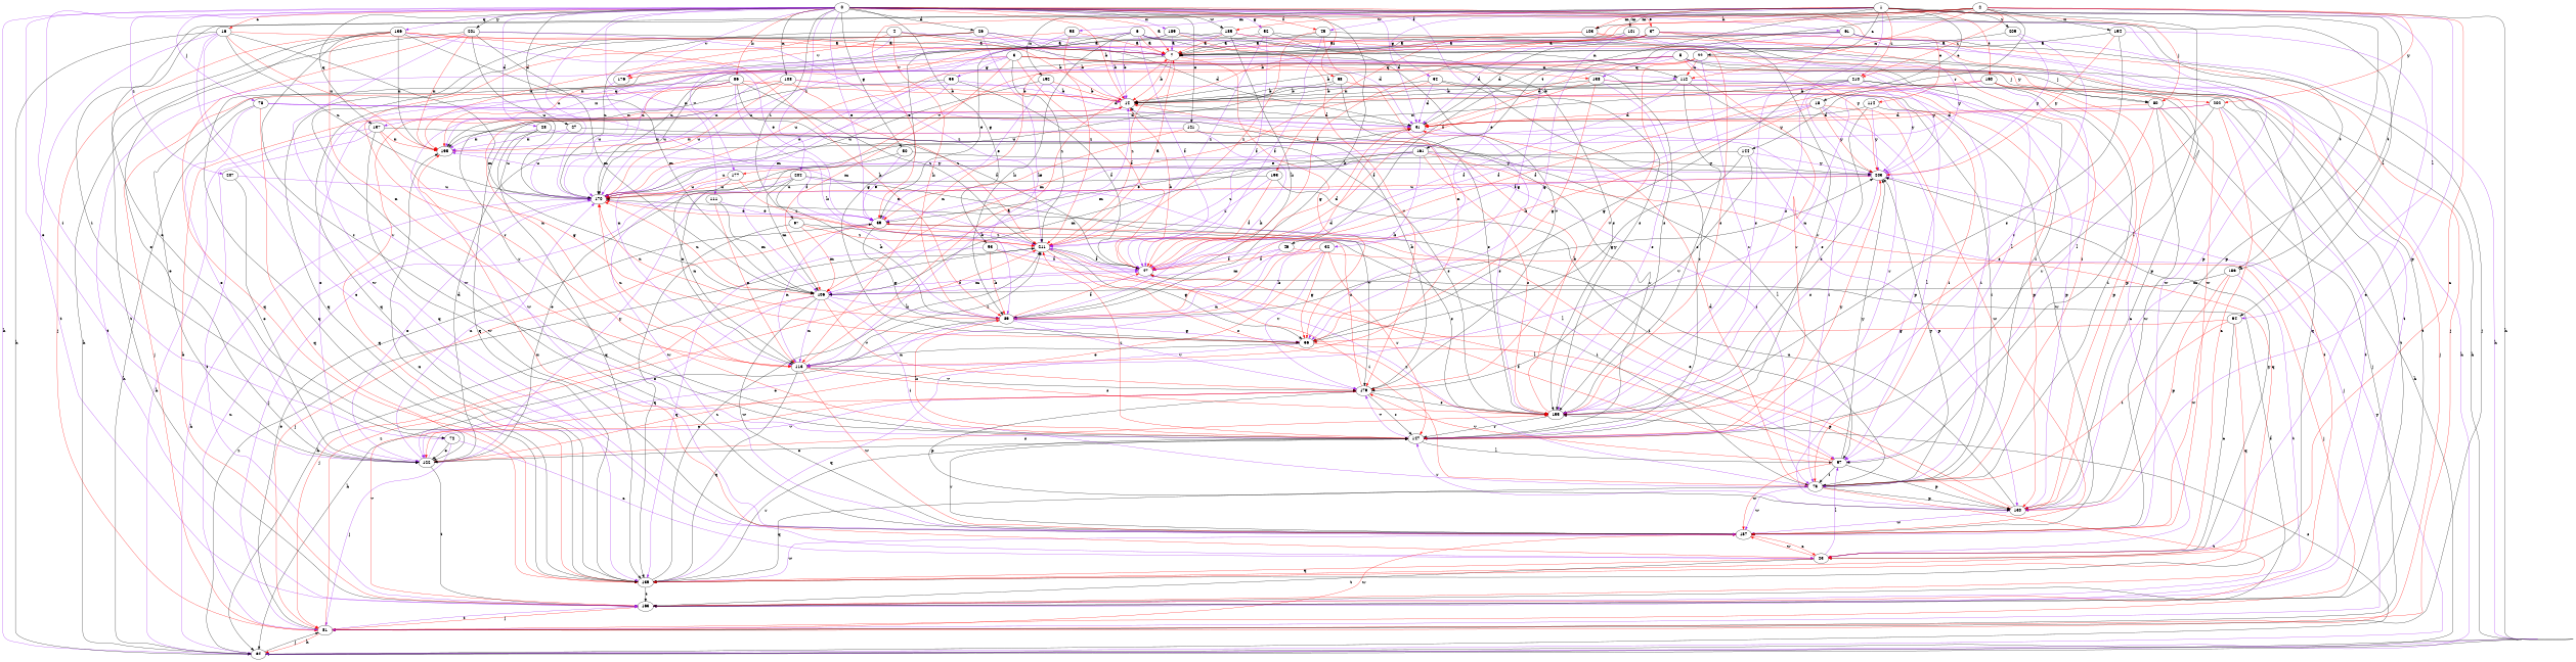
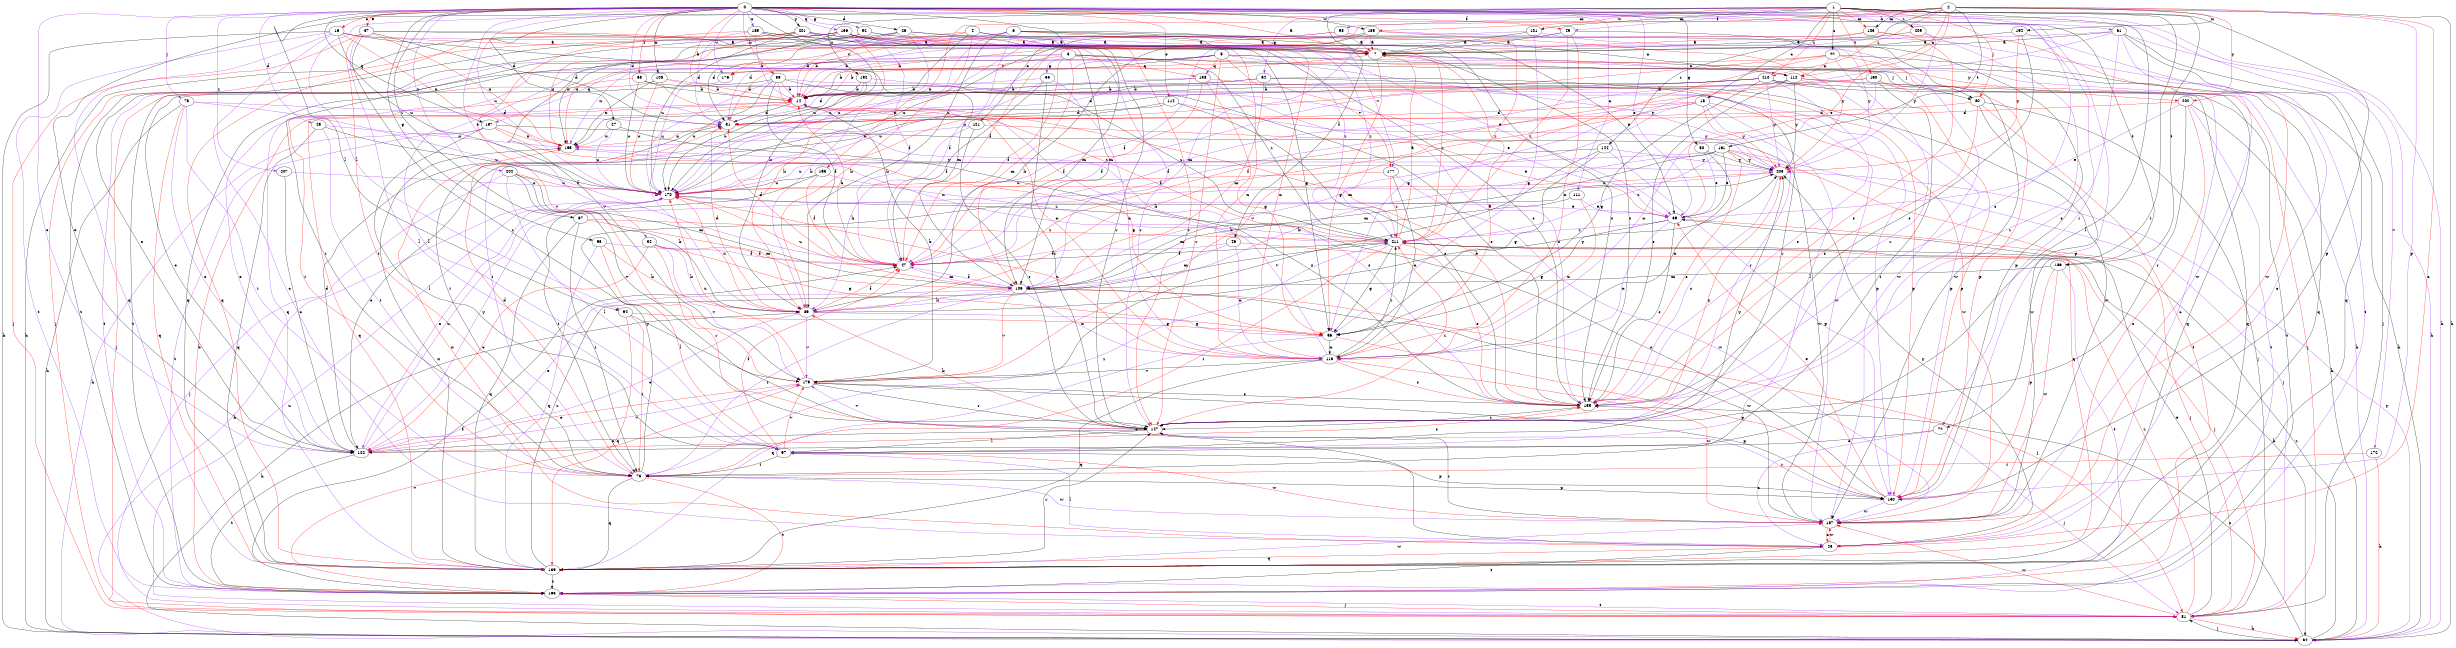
  strict digraph {
    edge [color=black]
    0
    7
    14
    16
    26
    27
    28
    31
    32
    37
    39
    45
    50
    52
    53
    61
    64
    67
    68
    72
    78
    86
    89
    94
    108
    111
    114
    121
    122
    130
    136
    137
    159
    170
+   172
    176
    185
    189
    201
    204
    207
    112
    211
    139
    56
    23
    106
    163
    195
    187
    147
    155
    73
    47
    179
    97
    81
    113
    203
    1
    18
    22
    46
    54
    80
    98
    101
    103
    160
    192
    209
    210
    2
    144
    161
    193
    194
    202
    3
    55
    138
    4
    177
    5
    6
    0 -> 7 [color=red label=a]
    0 -> 14 [color=red label=b]
    0 -> 16 [color=red label=c]
    0 -> 26 [label=d]
    0 -> 27 [label=d]
    0 -> 28 [color=purple label=d]
    0 -> 31 [color=purple label=d]
    0 -> 32 [color=purple label=e]
    0 -> 37 [color=red label=e]
    0 -> 39 [color=purple label=e]
    0 -> 45 [color=red label=f]
    0 -> 50 [label=g]
    0 -> 52 [color=purple label=g]
    0 -> 53 [label=g]
    0 -> 61 [color=purple label=h]
    0 -> 64 [color=purple label=h]
    0 -> 67 [label=i]
    0 -> 68 [color=red label=i]
    0 -> 72 [color=purple label=i]
    0 -> 78 [color=purple label=j]
    0 -> 86 [color=red label=k]
    0 -> 89 [label=k]
    0 -> 94 [label=l]
    0 -> 108 [label=n]
    0 -> 111 [color=purple label=n]
    0 -> 114 [color=red label=o]
    0 -> 121 [label=o]
    0 -> 122 [color=purple label=o]
    0 -> 130 [color=purple label=p]
    0 -> 136 [color=purple label=q]
    0 -> 137 [label=q]
    0 -> 159 [label=t]
    0 -> 170 [color=purple label=u]
+   0 -> 172 [color=purple label=v]
    0 -> 176 [color=purple label=v]
    0 -> 185 [label=w]
    0 -> 189 [color=purple label=x]
    0 -> 201 [label=y]
    0 -> 204 [color=purple label=z]
    0 -> 207 [color=purple label=z]
    7 -> 14 [color=red label=b]
    7 -> 112 [color=purple label=n]
    7 -> 211 [color=red label=z]
    7 -> 139 [label=q]
    7 -> 56 [color=red label=g]
    14 -> 31 [label=d]
    14 -> 122 [color=purple label=o]
    14 -> 139 [color=red label=q]
    16 -> 7 [color=red label=a]
    16 -> 64 [label=h]
    16 -> 170 [label=u]
+   16 -> 139 [color=purple label=q]
    16 -> 23 [color=purple label=c]
    16 -> 106 [label=m]
    16 -> 163 [color=purple label=t]
    16 -> 195 [color=red label=x]
    16 -> 187 [color=purple label=w]
    26 -> 7 [color=purple label=a]
    26 -> 14 [color=purple label=b]
    26 -> 31 [label=d]
    26 -> 89 [color=purple label=k]
    26 -> 139 [label=q]
    26 -> 187 [label=w]
    26 -> 147 [color=red label=r]
    27 -> 170 [color=purple label=u]
    27 -> 195 [color=purple label=x]
    27 -> 155 [label=s]
    28 -> 170 [label=u]
    28 -> 139 [label=q]
    28 -> 195 [color=purple label=x]
    28 -> 73 [color=purple label=i]
    31 -> 195 [color=red label=x]
    31 -> 155 [color=purple label=s]
    32 -> 89 [color=purple label=k]
    32 -> 122 [color=red label=o]
    32 -> 56 [color=red label=g]
    32 -> 147 [color=red label=r]
    32 -> 47 [color=red label=f]
    32 -> 179 [color=purple label=v]
    37 -> 7 [label=a]
    37 -> 31 [label=d]
    37 -> 195 [color=red label=x]
    37 -> 147 [label=r]
    37 -> 73 [color=red label=i]
    37 -> 97 [color=purple label=l]
    37 -> 81 [color=red label=j]
    37 -> 113 [color=red label=n]
    39 -> 211 [color=purple label=z]
    39 -> 56 [label=g]
    39 -> 155 [label=s]
    39 -> 81 [color=red label=j]
    39 -> 113 [color=purple label=n]
    45 -> 7 [label=a]
    45 -> 130 [label=p]
    45 -> 211 [color=red label=z]
    45 -> 47 [color=purple label=f]
    45 -> 113 [color=red label=n]
    50 -> 39 [color=purple label=e]
    50 -> 113 [label=n]
    50 -> 203 [label=y]
    52 -> 7 [label=a]
    52 -> 211 [color=purple label=z]
    52 -> 73 [label=i]
    52 -> 47 [color=purple label=f]
    52 -> 179 [label=v]
    53 -> 89 [color=red label=k]
    53 -> 139 [color=purple label=q]
    53 -> 47 [color=purple label=f]
    53 -> 97 [color=red label=l]
    61 -> 7 [label=a]
    61 -> 64 [color=purple label=h]
    61 -> 170 [color=purple label=u]
    61 -> 139 [label=q]
    61 -> 56 [color=purple label=g]
    61 -> 187 [color=purple label=w]
    61 -> 155 [color=purple label=s]
    61 -> 81 [label=j]
    64 -> 211 [label=z]
    64 -> 155 [label=s]
    64 -> 81 [label=j]
    64 -> 203 [color=purple label=y]
    67 -> 211 [color=red label=z]
    67 -> 139 [label=q]
    67 -> 106 [color=red label=m]
    67 -> 73 [label=i]
    68 -> 14 [label=b]
    68 -> 170 [label=u]
    68 -> 155 [label=s]
    68 -> 73 [color=red label=i]
    72 -> 122 [label=o]
    72 -> 23 [color=purple label=c]
    72 -> 81 [color=purple label=j]
    78 -> 31 [color=purple label=d]
    78 -> 64 [label=h]
    78 -> 122 [color=purple label=o]
    78 -> 139 [color=red label=q]
    78 -> 73 [color=purple label=i]
    78 -> 47 [color=purple label=f]
    86 -> 14 [color=red label=b]
    86 -> 89 [color=purple label=k]
    86 -> 122 [label=o]
    86 -> 170 [label=u]
    86 -> 211 [label=z]
    86 -> 187 [color=purple label=w]
    86 -> 47 [label=f]
    86 -> 113 [color=red label=n]
    89 -> 31 [color=red label=d]
    89 -> 64 [label=h]
    89 -> 122 [color=purple label=o]
    89 -> 170 [color=red label=u]
    89 -> 56 [color=purple label=g]
    89 -> 47 [color=red label=f]
    89 -> 179 [color=purple label=v]
    89 -> 203 [label=y]
    94 -> 139 [color=red label=q]
    94 -> 56 [color=red label=g]
    94 -> 23 [label=c]
    94 -> 73 [color=red label=i]
    108 -> 14 [color=red label=b]
    108 -> 130 [color=purple label=p]
    108 -> 170 [color=red label=u]
    108 -> 211 [color=red label=z]
    108 -> 195 [label=x]
    108 -> 81 [color=red label=j]
    111 -> 39 [color=purple label=e]
    111 -> 106 [label=m]
    111 -> 113 [color=red label=n]
    114 -> 31 [label=d]
    114 -> 155 [label=s]
    114 -> 73 [label=i]
    114 -> 203 [color=purple label=y]
    121 -> 39 [color=red label=e]
    121 -> 89 [color=purple label=k]
    121 -> 195 [color=purple label=x]
    121 -> 147 [label=r]
    122 -> 31 [label=d]
    122 -> 170 [color=purple label=u]
    122 -> 163 [label=t]
    122 -> 155 [color=red label=s]
    122 -> 179 [color=purple label=v]
    122 -> 203 [color=purple label=y]
    130 -> 39 [color=red label=e]
    130 -> 170 [label=u]
    130 -> 187 [color=purple label=w]
    130 -> 147 [color=purple label=r]
    136 -> 7 [color=red label=a]
    136 -> 39 [color=purple label=e]
    136 -> 89 [color=red label=k]
    136 -> 122 [label=o]
    136 -> 106 [label=m]
    136 -> 163 [label=t]
    136 -> 195 [label=x]
    136 -> 147 [label=r]
    136 -> 81 [color=red label=j]
    136 -> 113 [color=red label=n]
    137 -> 64 [color=purple label=h]
    137 -> 56 [color=red label=g]
    137 -> 163 [color=purple label=t]
    137 -> 195 [color=red label=x]
    137 -> 187 [label=w]
    137 -> 97 [label=l]
    159 -> 130 [color=red label=p]
    159 -> 106 [label=m]
    159 -> 163 [color=purple label=t]
    159 -> 187 [color=red label=w]
    170 -> 39 [color=purple label=e]
    170 -> 64 [color=purple label=h]
    170 -> 122 [color=purple label=o]
+   172 -> 64 [color=red label=h]
+   172 -> 73 [color=red label=i]
    176 -> 170 [color=purple label=u]
    185 -> 7 [color=red label=a]
    185 -> 89 [label=k]
    185 -> 170 [label=u]
    185 -> 106 [color=purple label=m]
    185 -> 163 [color=purple label=t]
    185 -> 203 [color=red label=y]
    189 -> 7 [color=purple label=a]
    189 -> 14 [color=purple label=b]
    189 -> 31 [color=purple label=d]
    189 -> 56 [label=g]
    189 -> 155 [label=s]
    189 -> 179 [color=red label=v]
    201 -> 7 [label=a]
    201 -> 64 [label=h]
    201 -> 170 [label=u]
    201 -> 211 [color=purple label=z]
    201 -> 139 [color=red label=q]
    201 -> 106 [label=m]
    201 -> 195 [color=red label=x]
    201 -> 147 [color=purple label=r]
    204 -> 89 [label=k]
    204 -> 170 [color=red label=u]
    204 -> 106 [label=m]
    204 -> 179 [label=v]
    204 -> 97 [color=purple label=l]
    204 -> 81 [color=purple label=j]
    207 -> 122 [label=o]
    207 -> 170 [color=purple label=u]
    112 -> 14 [label=b]
    112 -> 130 [color=purple label=p]
    112 -> 139 [label=q]
    112 -> 23 [color=purple label=c]
    112 -> 155 [label=s]
    112 -> 47 [color=purple label=f]
    112 -> 203 [label=y]
    211 -> 7 [color=red label=a]
    211 -> 64 [label=h]
    211 -> 56 [label=g]
    211 -> 195 [color=purple label=x]
    211 -> 155 [color=red label=s]
    211 -> 73 [color=red label=i]
    211 -> 47 [label=f]
    139 -> 211 [label=z]
    139 -> 163 [label=t]
    139 -> 195 [label=x]
    139 -> 187 [color=purple label=w]
    139 -> 147 [label=r]
    56 -> 130 [color=red label=p]
    56 -> 139 [color=purple label=q]
    56 -> 113 [label=n]
    23 -> 139 [color=red label=q]
    23 -> 163 [label=t]
    23 -> 195 [color=red label=x]
    23 -> 187 [color=red label=w]
    23 -> 97 [color=purple label=l]
    23 -> 203 [label=y]
    106 -> 89 [color=purple label=k]
    106 -> 122 [color=purple label=o]
    106 -> 170 [color=red label=u]
    106 -> 187 [label=w]
    106 -> 73 [color=purple label=i]
    106 -> 47 [color=purple label=f]
    106 -> 179 [color=red label=v]
    106 -> 81 [color=red label=j]
    106 -> 113 [color=purple label=n]
    163 -> 14 [color=red label=b]
    163 -> 47 [label=f]
    163 -> 179 [color=red label=v]
    163 -> 81 [color=red label=j]
    195 -> 203 [color=purple label=y]
    187 -> 23 [color=red label=c]
    187 -> 147 [label=r]
    147 -> 89 [color=red label=k]
    147 -> 122 [label=o]
    147 -> 211 [color=red label=z]
    147 -> 179 [color=purple label=v]
    147 -> 97 [label=l]
    147 -> 203 [color=red label=y]
    155 -> 14 [color=red label=b]
    155 -> 147 [label=r]
    73 -> 31 [color=red label=d]
    73 -> 130 [label=p]
    73 -> 211 [color=purple label=z]
    73 -> 139 [label=q]
    73 -> 163 [color=red label=t]
    73 -> 187 [color=purple label=w]
    73 -> 203 [label=y]
    47 -> 14 [color=red label=b]
    47 -> 31 [color=red label=d]
    47 -> 106 [color=purple label=m]
    179 -> 14 [label=b]
    179 -> 122 [color=red label=o]
    179 -> 130 [label=p]
    179 -> 170 [color=red label=u]
    179 -> 147 [label=r]
    179 -> 155 [label=s]
    97 -> 130 [label=p]
    97 -> 187 [color=red label=w]
    97 -> 73 [label=i]
    97 -> 47 [color=red label=f]
    97 -> 179 [color=red label=v]
    97 -> 203 [label=y]
    81 -> 39 [label=e]
    81 -> 64 [color=red label=h]
    81 -> 170 [color=purple label=u]
    81 -> 211 [color=red label=z]
    81 -> 163 [color=purple label=t]
    81 -> 187 [color=red label=w]
    113 -> 7 [color=red label=a]
    113 -> 14 [color=purple label=b]
    113 -> 170 [color=red label=u]
    113 -> 211 [label=z]
    113 -> 139 [label=q]
    113 -> 187 [color=red label=w]
    113 -> 155 [color=red label=s]
    113 -> 179 [label=v]
    203 -> 170 [color=red label=u]
    203 -> 155 [color=purple label=s]
    1 -> 45 [color=purple label=f]
    1 -> 72 [label=i]
    1 -> 94 [color=purple label=l]
    1 -> 130 [label=p]
    1 -> 159 [label=t]
    1 -> 185 [color=red label=w]
    1 -> 155 [color=purple label=s]
    1 -> 97 [label=l]
    1 -> 18 [label=c]
    1 -> 22 [label=c]
    1 -> 46 [label=f]
    1 -> 54 [color=purple label=g]
    1 -> 80 [color=red label=j]
    1 -> 98 [color=purple label=m]
    1 -> 101 [label=m]
    1 -> 103 [color=red label=m]
    1 -> 160 [color=red label=t]
    1 -> 192 [label=x]
    1 -> 209 [label=z]
    1 -> 210 [color=red label=z]
    18 -> 31 [color=red label=d]
    18 -> 89 [color=red label=k]
    18 -> 106 [color=purple label=m]
    18 -> 187 [color=red label=w]
    18 -> 147 [color=purple label=r]
    18 -> 47 [color=purple label=f]
    18 -> 97 [color=purple label=l]
    18 -> 203 [color=red label=y]
    22 -> 31 [color=red label=d]
    22 -> 64 [label=h]
    22 -> 130 [color=red label=p]
    22 -> 170 [color=red label=u]
    22 -> 112 [color=red label=n]
    22 -> 147 [color=purple label=r]
    22 -> 179 [color=red label=v]
    46 -> 106 [color=purple label=m]
    46 -> 47 [color=purple label=f]
    46 -> 81 [color=red label=j]
    46 -> 113 [color=purple label=n]
    54 -> 14 [label=b]
    54 -> 31 [color=purple label=d]
    54 -> 106 [color=red label=m]
    54 -> 187 [label=w]
    54 -> 147 [label=r]
    80 -> 31 [color=red label=d]
    80 -> 163 [color=red label=t]
    80 -> 187 [label=w]
    80 -> 155 [color=red label=s]
    80 -> 81 [label=j]
    98 -> 7 [color=red label=a]
    98 -> 170 [color=purple label=u]
    98 -> 211 [color=red label=z]
    98 -> 195 [color=red label=x]
    101 -> 7 [label=a]
    101 -> 31 [color=purple label=d]
    101 -> 56 [color=purple label=g]
    101 -> 203 [color=purple label=y]
    103 -> 7 [color=red label=a]
    103 -> 14 [color=red label=b]
    103 -> 187 [color=red label=w]
    103 -> 155 [color=red label=s]
    160 -> 14 [color=red label=b]
    160 -> 130 [color=red label=p]
    160 -> 73 [label=i]
    160 -> 47 [color=red label=f]
    160 -> 81 [color=red label=j]
    160 -> 113 [color=purple label=n]
    192 -> 14 [color=red label=b]
    192 -> 31 [color=purple label=d]
    192 -> 39 [color=purple label=e]
    192 -> 170 [label=u]
    209 -> 7 [label=a]
    209 -> 147 [color=purple label=r]
    209 -> 203 [color=purple label=y]
    210 -> 14 [label=b]
    210 -> 139 [label=q]
    210 -> 56 [label=g]
    210 -> 163 [label=t]
    210 -> 195 [label=x]
    210 -> 155 [color=purple label=s]
    210 -> 47 [color=purple label=f]
    210 -> 203 [color=purple label=y]
    2 -> 39 [color=red label=e]
    2 -> 64 [label=h]
    2 -> 122 [label=o]
    2 -> 130 [color=purple label=p]
    2 -> 112 [color=red label=n]
    2 -> 23 [color=red label=c]
    2 -> 47 [color=red label=f]
    2 -> 103 [label=m]
    2 -> 210 [color=red label=z]
    2 -> 144 [label=r]
    2 -> 161 [label=t]
    2 -> 193 [color=red label=x]
    2 -> 194 [label=x]
    2 -> 202 [color=red label=y]
    144 -> 122 [label=o]
    144 -> 130 [color=purple label=p]
    144 -> 56 [label=g]
    144 -> 179 [label=v]
    144 -> 203 [color=purple label=y]
    161 -> 39 [label=e]
    161 -> 89 [color=purple label=k]
    161 -> 170 [color=purple label=u]
    161 -> 211 [color=purple label=z]
    161 -> 139 [color=red label=q]
    161 -> 106 [label=m]
    161 -> 155 [color=red label=s]
    161 -> 81 [color=purple label=j]
    161 -> 203 [label=y]
    193 -> 170 [label=u]
    193 -> 211 [color=purple label=z]
    193 -> 73 [label=i]
    193 -> 47 [color=red label=f]
    194 -> 7 [label=a]
    194 -> 23 [color=purple label=c]
    194 -> 155 [label=s]
    194 -> 203 [color=red label=y]
    202 -> 31 [color=red label=d]
    202 -> 39 [color=purple label=e]
    202 -> 64 [label=h]
    202 -> 23 [color=red label=c]
    202 -> 163 [color=purple label=t]
    202 -> 147 [label=r]
    3 -> 137 [color=purple label=q]
    3 -> 176 [color=red label=v]
    3 -> 211 [label=z]
    3 -> 106 [color=red label=m]
    3 -> 163 [color=purple label=t]
    3 -> 47 [color=red label=f]
    3 -> 80 [label=j]
    3 -> 202 [color=red label=y]
    3 -> 55 [color=purple label=g]
    3 -> 138 [color=red label=q]
    55 -> 14 [color=purple label=b]
    55 -> 170 [color=purple label=u]
    55 -> 147 [label=r]
    55 -> 47 [label=f]
    55 -> 113 [color=purple label=n]
    138 -> 14 [label=b]
    138 -> 130 [color=red label=p]
    138 -> 56 [color=red label=g]
    138 -> 155 [color=purple label=s]
    138 -> 73 [color=purple label=i]
    138 -> 47 [color=red label=f]
    4 -> 7 [color=purple label=a]
    4 -> 14 [color=red label=b]
    4 -> 89 [color=red label=k]
    4 -> 170 [label=u]
    4 -> 176 [color=red label=v]
    4 -> 155 [label=s]
    4 -> 177 [color=purple label=v]
    177 -> 170 [color=red label=u]
    177 -> 211 [color=red label=z]
    177 -> 187 [color=purple label=w]
    177 -> 113 [label=n]
    5 -> 14 [label=b]
    5 -> 64 [color=purple label=h]
    5 -> 139 [color=purple label=q]
    5 -> 163 [label=t]
    5 -> 195 [color=purple label=x]
    5 -> 147 [color=red label=r]
    5 -> 203 [color=purple label=y]
    5 -> 80 [label=j]
    5 -> 138 [color=purple label=q]
    5 -> 177 [color=red label=v]
    6 -> 7 [color=red label=a]
    6 -> 14 [color=purple label=b]
    6 -> 39 [label=e]
    6 -> 89 [label=k]
    6 -> 170 [color=purple label=u]
    6 -> 112 [label=n]
    6 -> 155 [label=s]
    6 -> 47 [color=purple label=f]
    6 -> 97 [color=purple label=l]
  }
